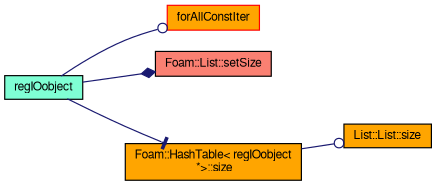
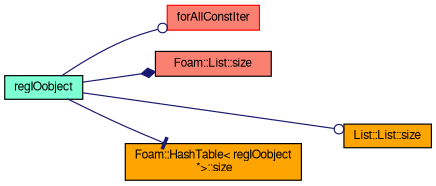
  digraph {
    rankdir=LR
    node [color=black fillcolor=salmon fontname=FreeSans fontsize=10 shape=record style=filled]
    edge [arrowhead=odot color=midnightblue fontname=FreeSans fontsize=10 labelfontname=FreeSans labelfontsize=10 style=solid]
    n1 [fillcolor=aquamarine fontcolor=black height=0.2 label=regIOobject width=0.4]
-   n2 [color=red fillcolor=orange height=0.2 label=forAllConstIter width=0.4]
-   n3 [height=0.2 label="Foam::List::setSize" width=0.4]
+   n2 [color=red height=0.2 label=forAllConstIter width=0.4]
+   n3 [height=0.2 label="Foam::List::size" width=0.4]
    n4 [fillcolor=orange height=0.2 label="List::List::size" width=0.4]
    n5 [fillcolor=orange height=0.2 label="Foam::HashTable\< regIOobject\l *\>::size" width=0.4]
    n1 -> n2
    n1 -> n3 [arrowhead=diamond]
-   n5 -> n4
+   n1 -> n4
    n1 -> n5 [arrowhead=tee]
  }
